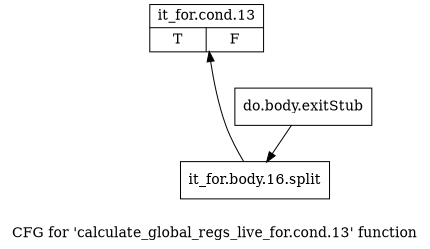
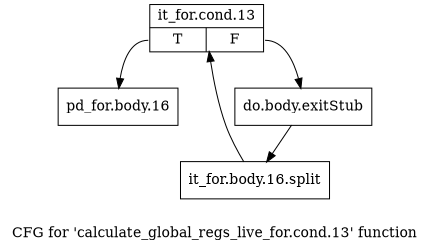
  digraph {
    label="CFG for 'calculate_global_regs_live_for.cond.13' function"
    node [shape=record]
    n1 [label="{it_for.cond.13|{<s0>T|<s1>F}}"]
    n2 [label="{do.body.exitStub}"]
+   n3 [label="{pd_for.body.16}"]
    n4 [label="{it_for.body.16.split}"]
+   n1 -> n2 [tailport=s1]
+   n1 -> n3 [tailport=s0]
    n2 -> n4
    n4 -> n1
  }
